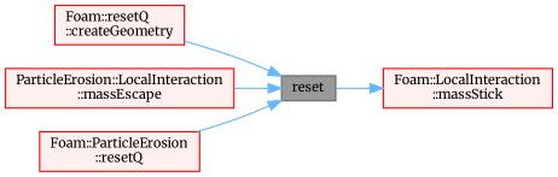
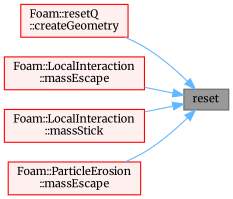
  digraph {
    fontname=Merriweather
    rankdir=RL
    node [color=red fillcolor="#FFF0F0" fontname=Merriweather fontsize=10 shape=box style=filled]
    edge [color=steelblue1 dir=back fontname=Merriweather fontsize=10 labelfontname=Helvetica labelfontsize=10 style=solid]
    n1 [color=gray40 fillcolor=grey60 fontcolor=black height=0.2 label=reset width=0.4]
    n2 [height=0.2 label="Foam::resetQ\l::createGeometry" width=0.4]
-   n3 [height=0.2 label="ParticleErosion::LocalInteraction\l::massEscape" width=0.4]
+   n3 [height=0.2 label="Foam::LocalInteraction\l::massEscape" width=0.4]
    n4 [height=0.2 label="Foam::LocalInteraction\l::massStick" width=0.4]
-   n5 [height=0.2 label="Foam::ParticleErosion\l::resetQ" width=0.4]
+   n5 [height=0.2 label="Foam::ParticleErosion\l::massEscape" width=0.4]
    n1 -> n2
    n1 -> n3
-   n4 -> n1
+   n1 -> n4
    n1 -> n5
  }
